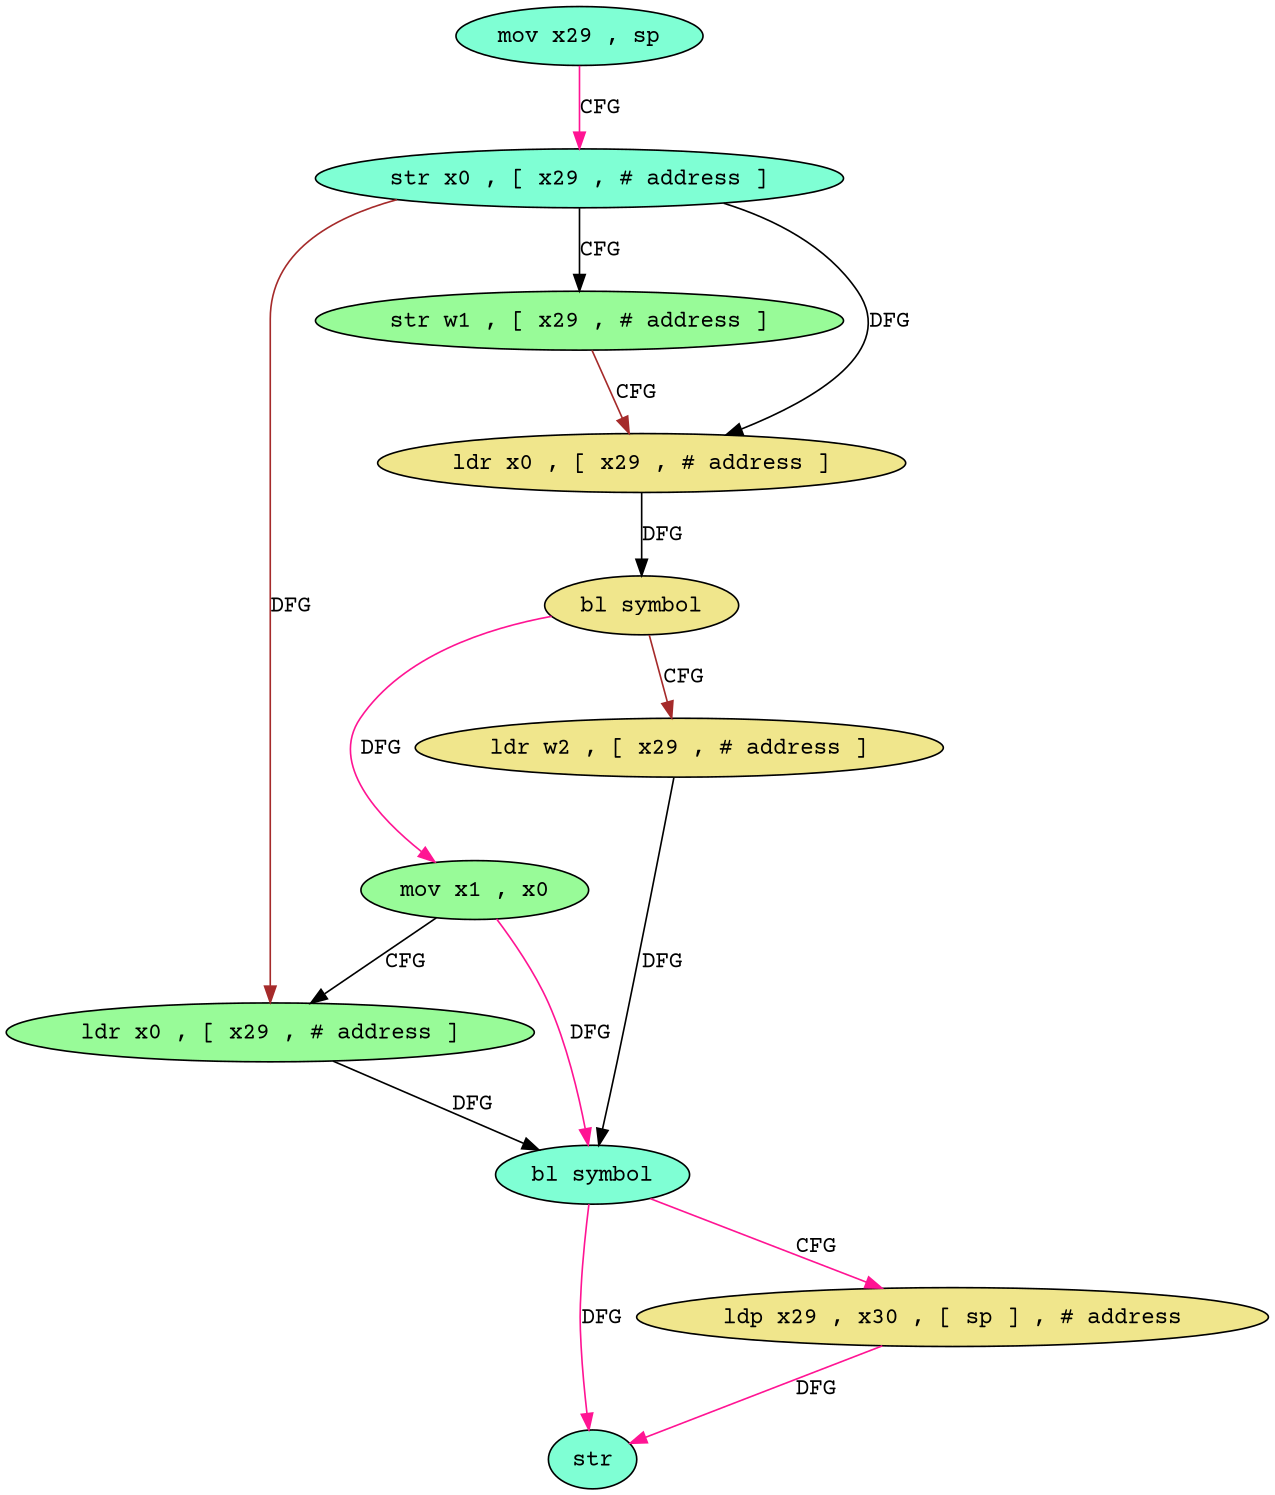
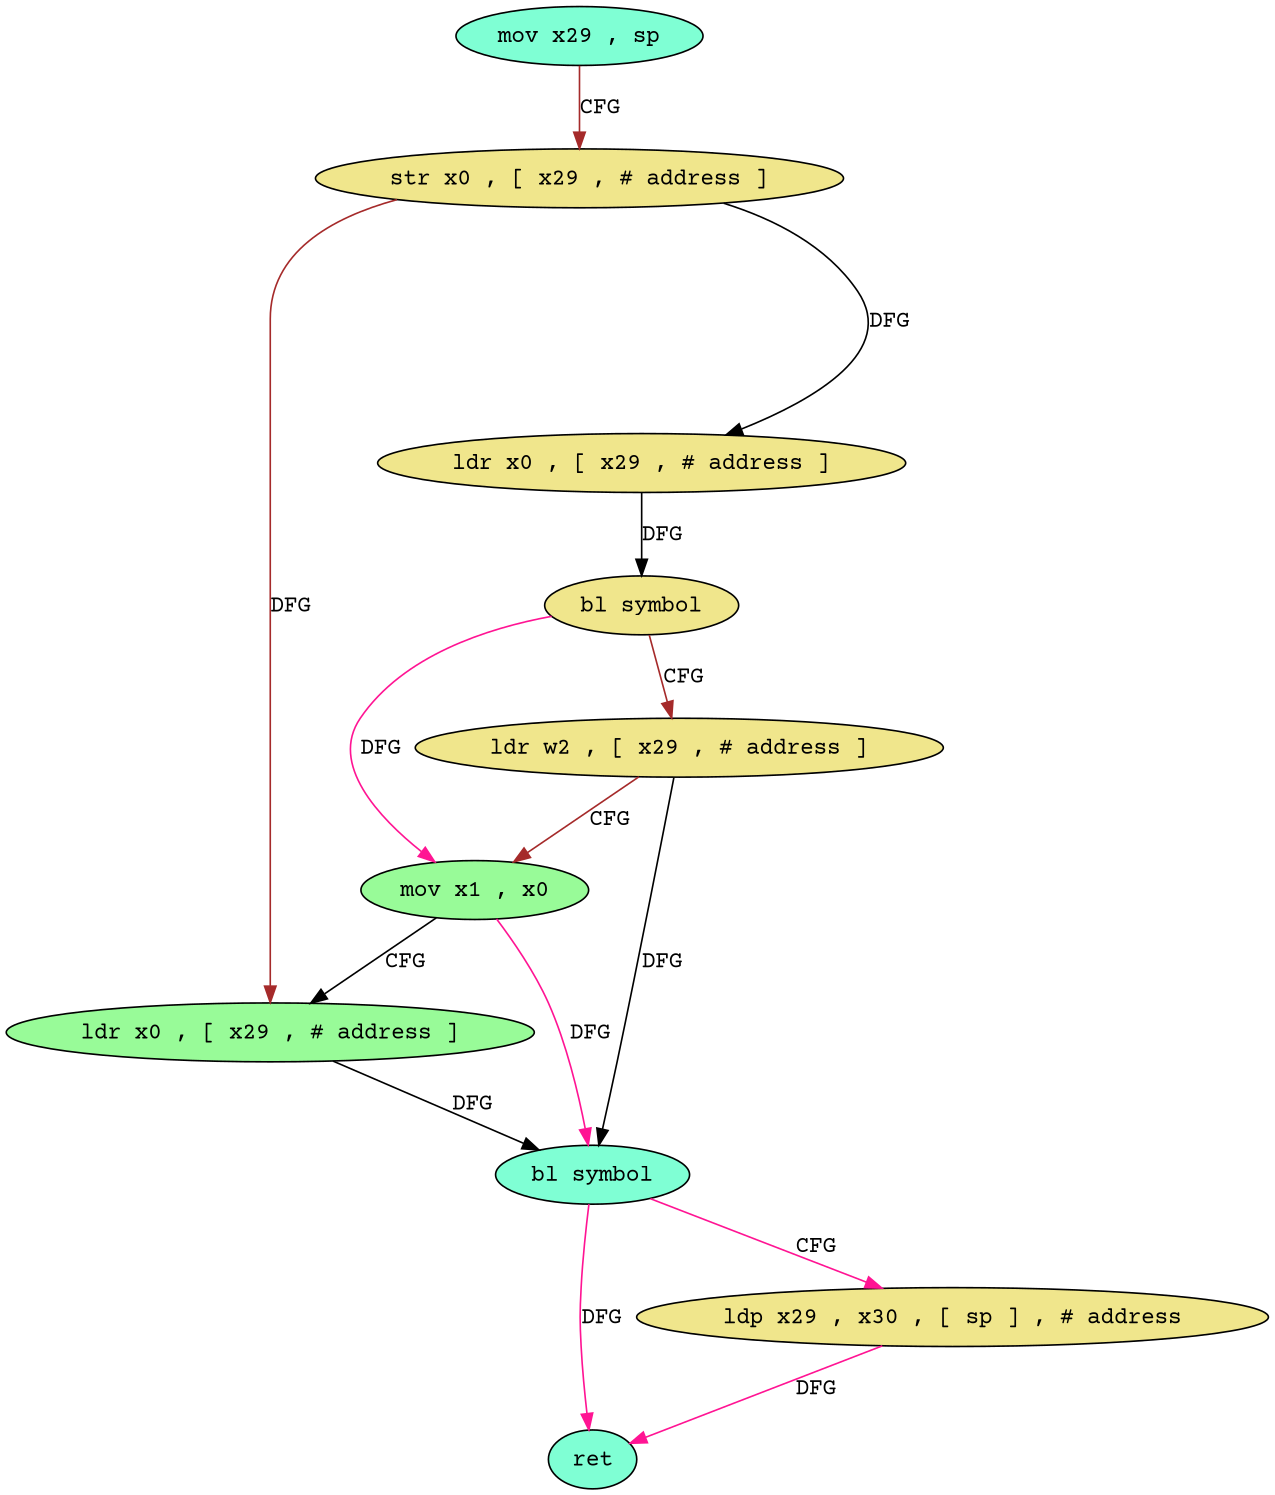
  digraph {
    fontname="Courier Prime"
    node [fillcolor=khaki fontname="Courier Prime" style=filled]
    edge [color=black fontname="Courier Prime"]
    n1 [fillcolor=aquamarine label="mov x29 , sp"]
-   n2 [fillcolor=aquamarine label="str x0 , [ x29 , # address ]"]
-   n3 [fillcolor=palegreen label="str w1 , [ x29 , # address ]"]
+   n2 [label="str x0 , [ x29 , # address ]"]
    n4 [label="ldr x0 , [ x29 , # address ]"]
    n5 [fillcolor=palegreen label="ldr x0 , [ x29 , # address ]"]
    n6 [label="bl symbol"]
    n7 [fillcolor=aquamarine label="bl symbol"]
    n8 [label="ldr w2 , [ x29 , # address ]"]
    n9 [fillcolor=palegreen label="mov x1 , x0"]
    n10 [label="ldp x29 , x30 , [ sp ] , # address"]
-   n11 [fillcolor=aquamarine label=str]
-   n1 -> n2 [color=deeppink label=CFG]
-   n2 -> n3 [label=CFG]
+   n11 [fillcolor=aquamarine label=ret]
+   n1 -> n2 [color=brown label=CFG]
    n2 -> n4 [label=DFG]
    n2 -> n5 [color=brown label=DFG]
-   n3 -> n4 [color=brown label=CFG]
    n4 -> n6 [label=DFG]
    n5 -> n7 [label=DFG]
    n6 -> n8 [color=brown label=CFG]
    n6 -> n9 [color=deeppink label=DFG]
    n7 -> n10 [color=deeppink label=CFG]
    n7 -> n11 [color=deeppink label=DFG]
    n8 -> n7 [label=DFG]
+   n8 -> n9 [color=brown label=CFG]
    n9 -> n5 [label=CFG]
    n9 -> n7 [color=deeppink label=DFG]
    n10 -> n11 [color=deeppink label=DFG]
  }
